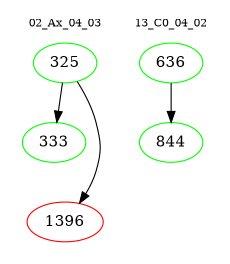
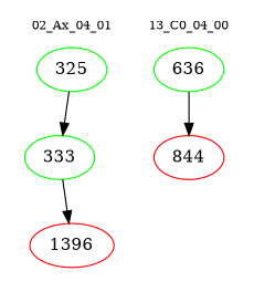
  digraph {
    node [color=green]
    edge [color=black]
    n1 [label=325]
    n2 [label=333]
    n3 [color=red label=1396]
    n4 [label=636]
-   n5 [label=844]
+   n5 [color=red label=844]
    subgraph cluster_1 {
      color=white
      fontsize=10
-     label="02_Ax_04_03"
+     label="02_Ax_04_01"
      n1
      n2
      n3
    }
    subgraph cluster_2 {
      color=white
      fontsize=10
-     label="13_C0_04_02"
+     label="13_C0_04_00"
      n4
      n5
    }
    n1 -> n2
-   n1 -> n3
+   n2 -> n3
    n4 -> n5
  }
